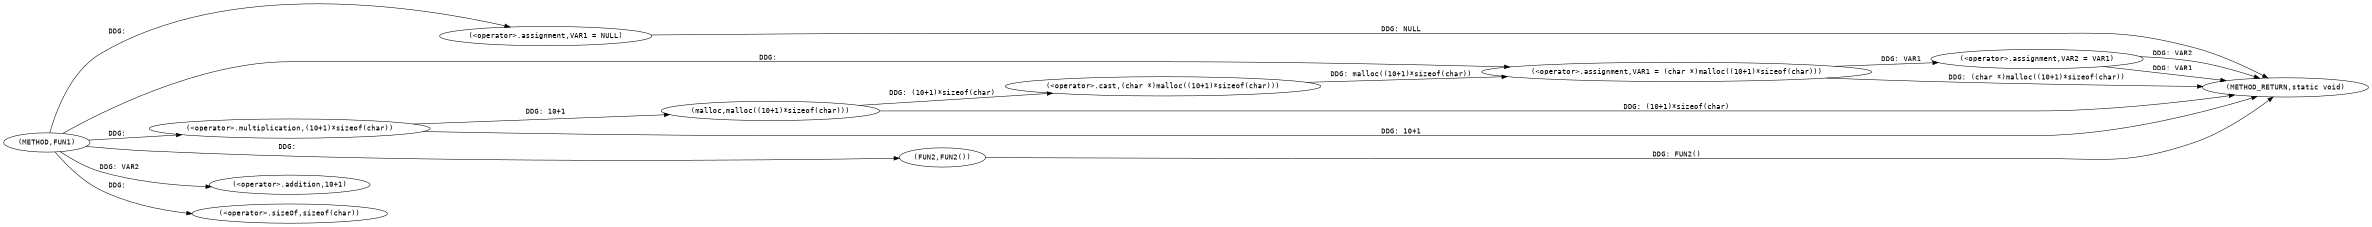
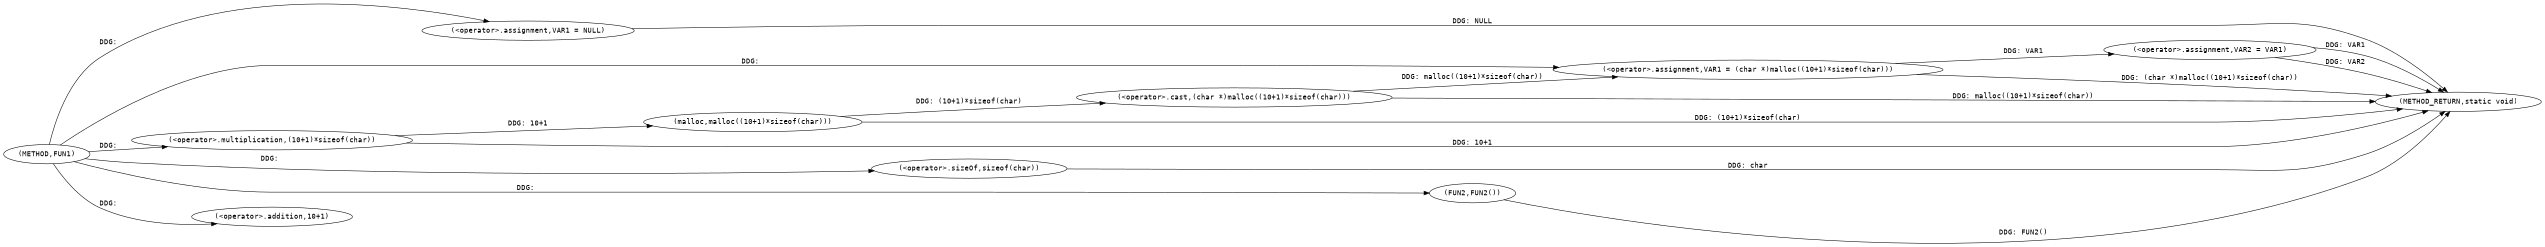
  digraph {
    fontname="DejaVu Sans Mono"
    rankdir=LR
    node [fontname="DejaVu Sans Mono"]
    edge [fontname="DejaVu Sans Mono"]
    n1 [label="(METHOD,FUN1)"]
    n2 [label="(<operator>.assignment,VAR1 = NULL)"]
    n3 [label="(<operator>.assignment,VAR1 = (char *)malloc((10+1)*sizeof(char)))"]
    n4 [label="(<operator>.multiplication,(10+1)*sizeof(char))"]
    n5 [label="(<operator>.addition,10+1)"]
    n6 [label="(<operator>.sizeOf,sizeof(char))"]
    n7 [label="(FUN2,FUN2())"]
    n8 [label="(METHOD_RETURN,static void)"]
    n9 [label="(<operator>.assignment,VAR2 = VAR1)"]
    n10 [label="(malloc,malloc((10+1)*sizeof(char)))"]
    n11 [label="(<operator>.cast,(char *)malloc((10+1)*sizeof(char)))"]
    n1 -> n2 [label="DDG: "]
    n1 -> n3 [label="DDG: "]
    n1 -> n4 [label="DDG: "]
-   n1 -> n5 [label="DDG: VAR2"]
+   n1 -> n5 [label="DDG: "]
    n1 -> n6 [label="DDG: "]
    n1 -> n7 [label="DDG: "]
    n2 -> n8 [label="DDG: NULL"]
    n3 -> n8 [label="DDG: (char *)malloc((10+1)*sizeof(char))"]
    n3 -> n9 [label="DDG: VAR1"]
    n4 -> n8 [label="DDG: 10+1"]
    n4 -> n10 [label="DDG: 10+1"]
+   n6 -> n8 [label="DDG: char"]
    n7 -> n8 [label="DDG: FUN2()"]
    n9 -> n8 [label="DDG: VAR2"]
    n9 -> n8 [label="DDG: VAR1"]
    n10 -> n8 [label="DDG: (10+1)*sizeof(char)"]
    n10 -> n11 [label="DDG: (10+1)*sizeof(char)"]
    n11 -> n3 [label="DDG: malloc((10+1)*sizeof(char))"]
+   n11 -> n8 [label="DDG: malloc((10+1)*sizeof(char))"]
  }
